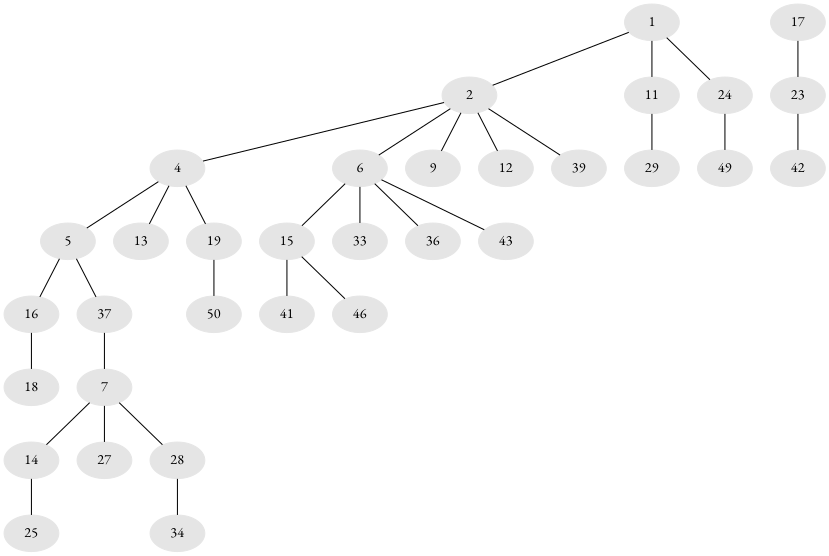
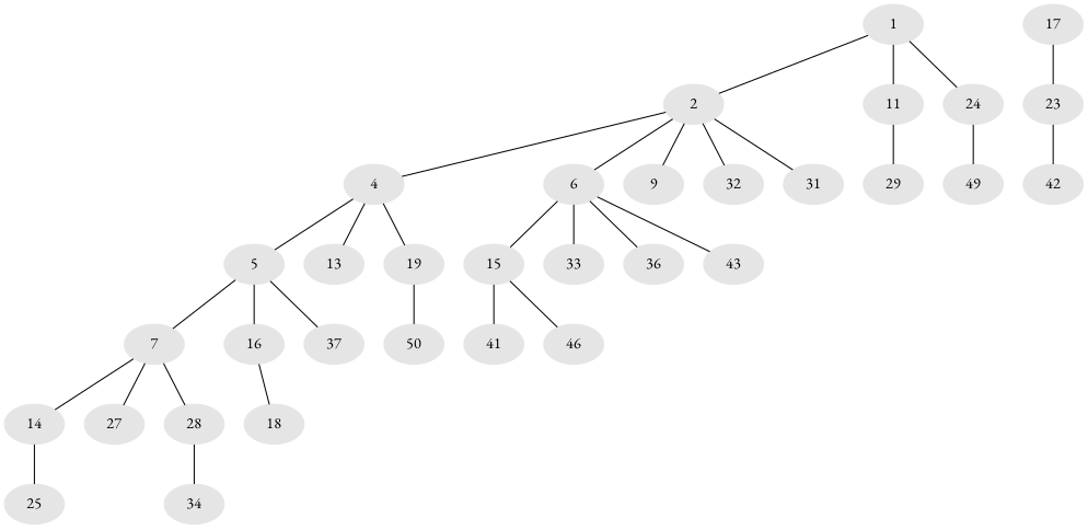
  graph {
    fontname="EB Garamond"
    node [color=gray90 fontname="EB Garamond" style=filled]
    edge [fontname="EB Garamond"]
    1 [super="+21"]
    2 [super="+3"]
    11 [super="+31"]
    24 [super="+48"]
    4 [super="+10"]
    6 [super="+12"]
    9 [super="+22"]
-   32 [label=12]
-   39
+   32
+   39 [label=31]
    29
    23 [super="+40"]
    17
    49
    5 [super="+35"]
    13 [super="+20"]
    19
    15 [super="+30"]
    33
    36
    43 [super="+47"]
    7 [super="+8"]
    16 [super="+26"]
    37
    50
    14 [super="+44"]
    27
    28
    18
    41
    46
    25 [super="+38"]
    34 [super="+45"]
    42
    1 -- 2
    1 -- 11
    1 -- 24
    2 -- 4
    2 -- 6
    2 -- 9
    2 -- 32
    2 -- 39
    11 -- 29
    24 -- 49
    4 -- 5
    4 -- 13
    4 -- 19
    6 -- 15
    6 -- 33
    6 -- 36
    6 -- 43
    23 -- 42
    17 -- 23
-   37 -- 7
+   5 -- 7
    5 -- 16
    5 -- 37
    19 -- 50
    15 -- 41
    15 -- 46
    7 -- 14
    7 -- 27
    7 -- 28
    16 -- 18
    14 -- 25
    28 -- 34
  }
